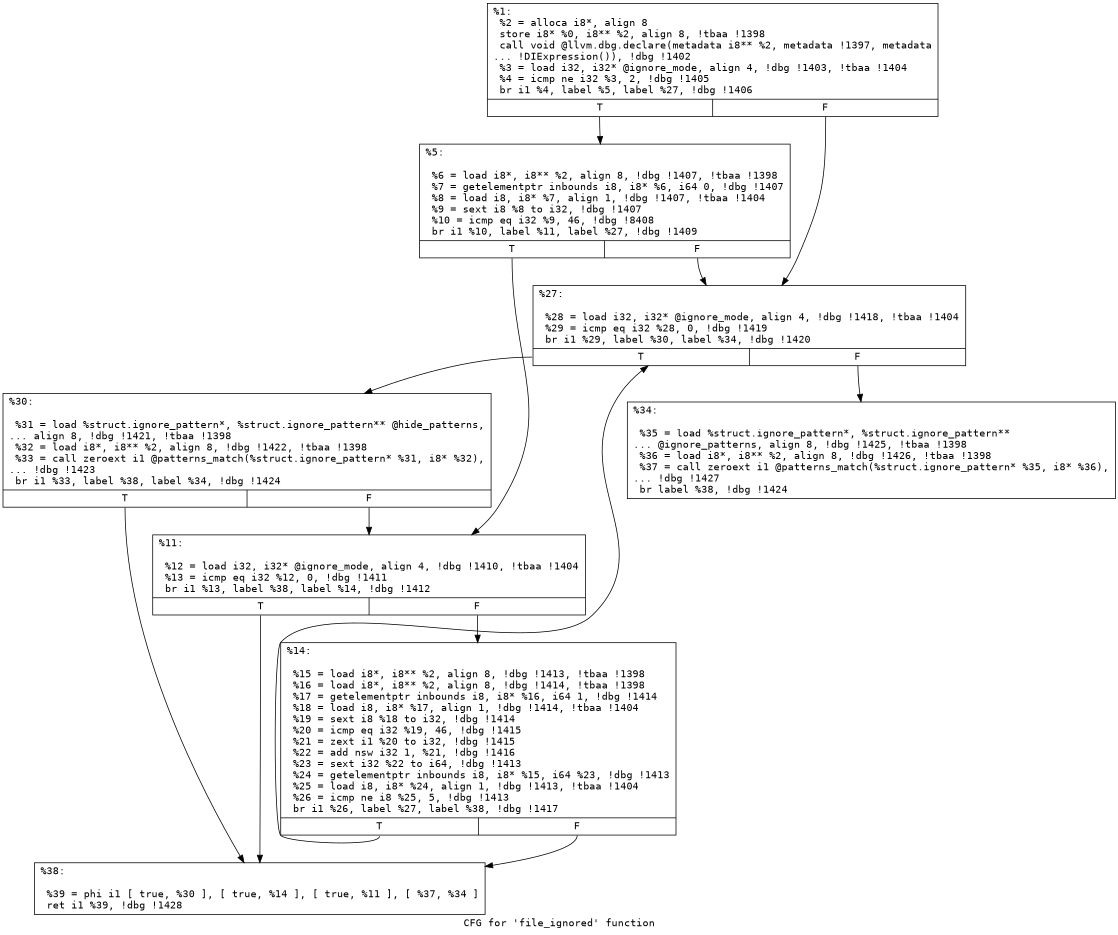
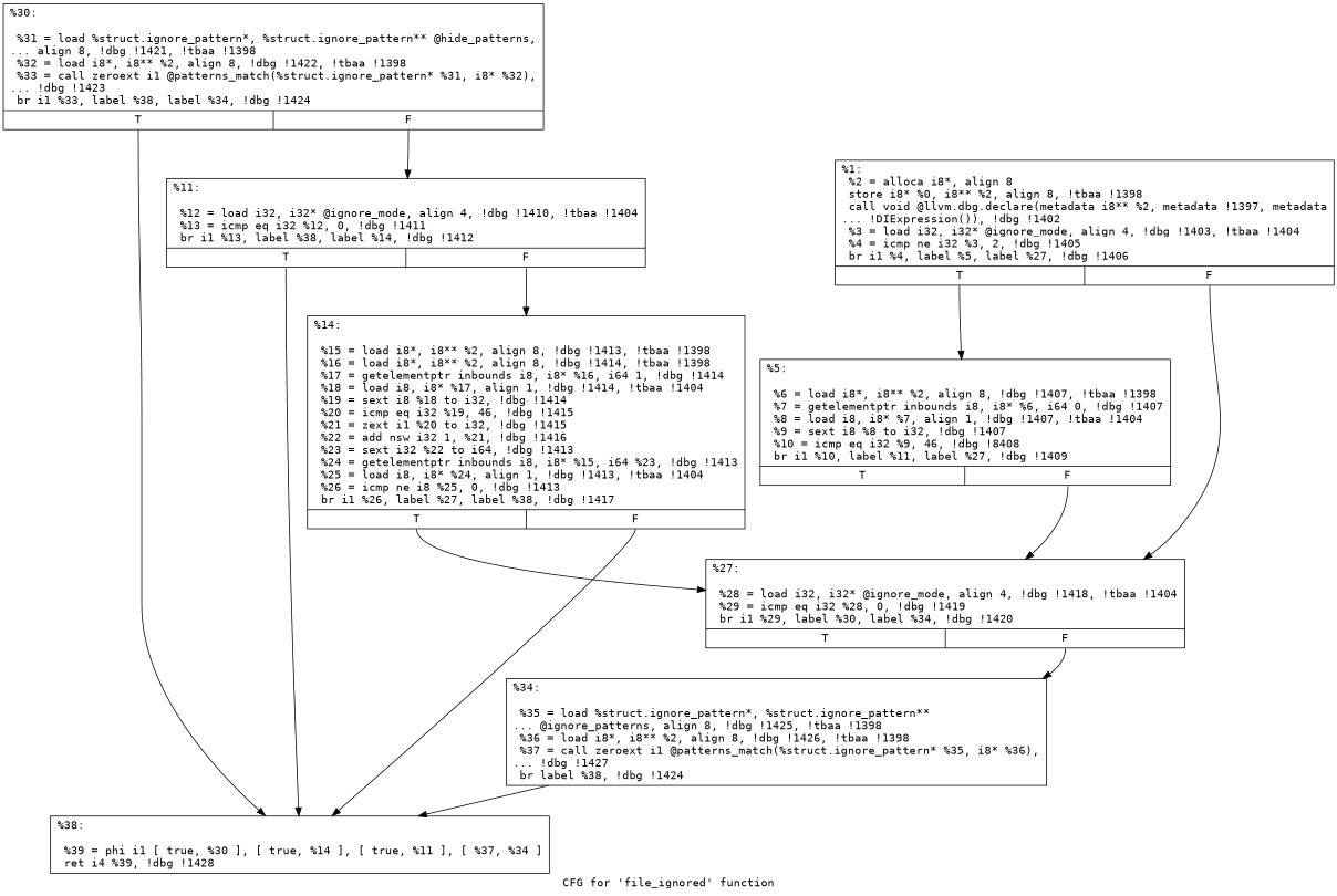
  digraph {
    fontname="DejaVu Sans Mono"
    label="CFG for 'file_ignored' function"
    node [fontname="DejaVu Sans Mono" shape=record]
    edge [fontname="DejaVu Sans Mono" tailport=s0]
    n1 [label="{%1:\l  %2 = alloca i8*, align 8\l  store i8* %0, i8** %2, align 8, !tbaa !1398\l  call void @llvm.dbg.declare(metadata i8** %2, metadata !1397, metadata\l... !DIExpression()), !dbg !1402\l  %3 = load i32, i32* @ignore_mode, align 4, !dbg !1403, !tbaa !1404\l  %4 = icmp ne i32 %3, 2, !dbg !1405\l  br i1 %4, label %5, label %27, !dbg !1406\l|{<s0>T|<s1>F}}"]
    n2 [label="{%5:\l\l  %6 = load i8*, i8** %2, align 8, !dbg !1407, !tbaa !1398\l  %7 = getelementptr inbounds i8, i8* %6, i64 0, !dbg !1407\l  %8 = load i8, i8* %7, align 1, !dbg !1407, !tbaa !1404\l  %9 = sext i8 %8 to i32, !dbg !1407\l  %10 = icmp eq i32 %9, 46, !dbg !8408\l  br i1 %10, label %11, label %27, !dbg !1409\l|{<s0>T|<s1>F}}"]
    n3 [label="{%27:\l\l  %28 = load i32, i32* @ignore_mode, align 4, !dbg !1418, !tbaa !1404\l  %29 = icmp eq i32 %28, 0, !dbg !1419\l  br i1 %29, label %30, label %34, !dbg !1420\l|{<s0>T|<s1>F}}"]
    n4 [label="{%11:\l\l  %12 = load i32, i32* @ignore_mode, align 4, !dbg !1410, !tbaa !1404\l  %13 = icmp eq i32 %12, 0, !dbg !1411\l  br i1 %13, label %38, label %14, !dbg !1412\l|{<s0>T|<s1>F}}"]
    n5 [label="{%30:\l\l  %31 = load %struct.ignore_pattern*, %struct.ignore_pattern** @hide_patterns,\l... align 8, !dbg !1421, !tbaa !1398\l  %32 = load i8*, i8** %2, align 8, !dbg !1422, !tbaa !1398\l  %33 = call zeroext i1 @patterns_match(%struct.ignore_pattern* %31, i8* %32),\l... !dbg !1423\l  br i1 %33, label %38, label %34, !dbg !1424\l|{<s0>T|<s1>F}}"]
    n6 [label="{%34:\l\l  %35 = load %struct.ignore_pattern*, %struct.ignore_pattern**\l... @ignore_patterns, align 8, !dbg !1425, !tbaa !1398\l  %36 = load i8*, i8** %2, align 8, !dbg !1426, !tbaa !1398\l  %37 = call zeroext i1 @patterns_match(%struct.ignore_pattern* %35, i8* %36),\l... !dbg !1427\l  br label %38, !dbg !1424\l}"]
-   n7 [label="{%38:\l\l  %39 = phi i1 [ true, %30 ], [ true, %14 ], [ true, %11 ], [ %37, %34 ]\l  ret i1 %39, !dbg !1428\l}"]
-   n8 [label="{%14:\l\l  %15 = load i8*, i8** %2, align 8, !dbg !1413, !tbaa !1398\l  %16 = load i8*, i8** %2, align 8, !dbg !1414, !tbaa !1398\l  %17 = getelementptr inbounds i8, i8* %16, i64 1, !dbg !1414\l  %18 = load i8, i8* %17, align 1, !dbg !1414, !tbaa !1404\l  %19 = sext i8 %18 to i32, !dbg !1414\l  %20 = icmp eq i32 %19, 46, !dbg !1415\l  %21 = zext i1 %20 to i32, !dbg !1415\l  %22 = add nsw i32 1, %21, !dbg !1416\l  %23 = sext i32 %22 to i64, !dbg !1413\l  %24 = getelementptr inbounds i8, i8* %15, i64 %23, !dbg !1413\l  %25 = load i8, i8* %24, align 1, !dbg !1413, !tbaa !1404\l  %26 = icmp ne i8 %25, 5, !dbg !1413\l  br i1 %26, label %27, label %38, !dbg !1417\l|{<s0>T|<s1>F}}"]
+   n7 [label="{%38:\l\l  %39 = phi i1 [ true, %30 ], [ true, %14 ], [ true, %11 ], [ %37, %34 ]\l  ret i4 %39, !dbg !1428\l}"]
+   n8 [label="{%14:\l\l  %15 = load i8*, i8** %2, align 8, !dbg !1413, !tbaa !1398\l  %16 = load i8*, i8** %2, align 8, !dbg !1414, !tbaa !1398\l  %17 = getelementptr inbounds i8, i8* %16, i64 1, !dbg !1414\l  %18 = load i8, i8* %17, align 1, !dbg !1414, !tbaa !1404\l  %19 = sext i8 %18 to i32, !dbg !1414\l  %20 = icmp eq i32 %19, 46, !dbg !1415\l  %21 = zext i1 %20 to i32, !dbg !1415\l  %22 = add nsw i32 1, %21, !dbg !1416\l  %23 = sext i32 %22 to i64, !dbg !1413\l  %24 = getelementptr inbounds i8, i8* %15, i64 %23, !dbg !1413\l  %25 = load i8, i8* %24, align 1, !dbg !1413, !tbaa !1404\l  %26 = icmp ne i8 %25, 0, !dbg !1413\l  br i1 %26, label %27, label %38, !dbg !1417\l|{<s0>T|<s1>F}}"]
    n1 -> n2
    n1 -> n3 [tailport=s1]
    n2 -> n3 [tailport=s1]
-   n2 -> n4
-   n3 -> n5
    n3 -> n6 [tailport=s1]
    n4 -> n7
    n4 -> n8 [tailport=s1]
    n5 -> n4 [tailport=s1]
    n5 -> n7
+   n6 -> n7
    n8 -> n3
    n8 -> n7 [tailport=s1]
  }
